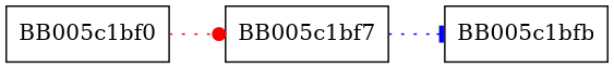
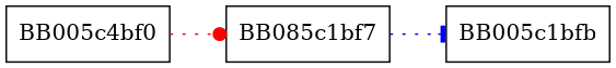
  digraph {
    rankdir=LR
    splines=ortho
    node [shape=box]
    edge [style=dotted]
-   BB005c1bf0
-   BB005c1bf7
+   BB005c1bf0 [label=BB005c4bf0]
+   BB005c1bf7 [label=BB085c1bf7]
    BB005c1bfb
    BB005c1bf0 -> BB005c1bf7 [arrowhead=dot color=red]
    BB005c1bf7 -> BB005c1bfb [arrowhead=tee color=blue]
  }
